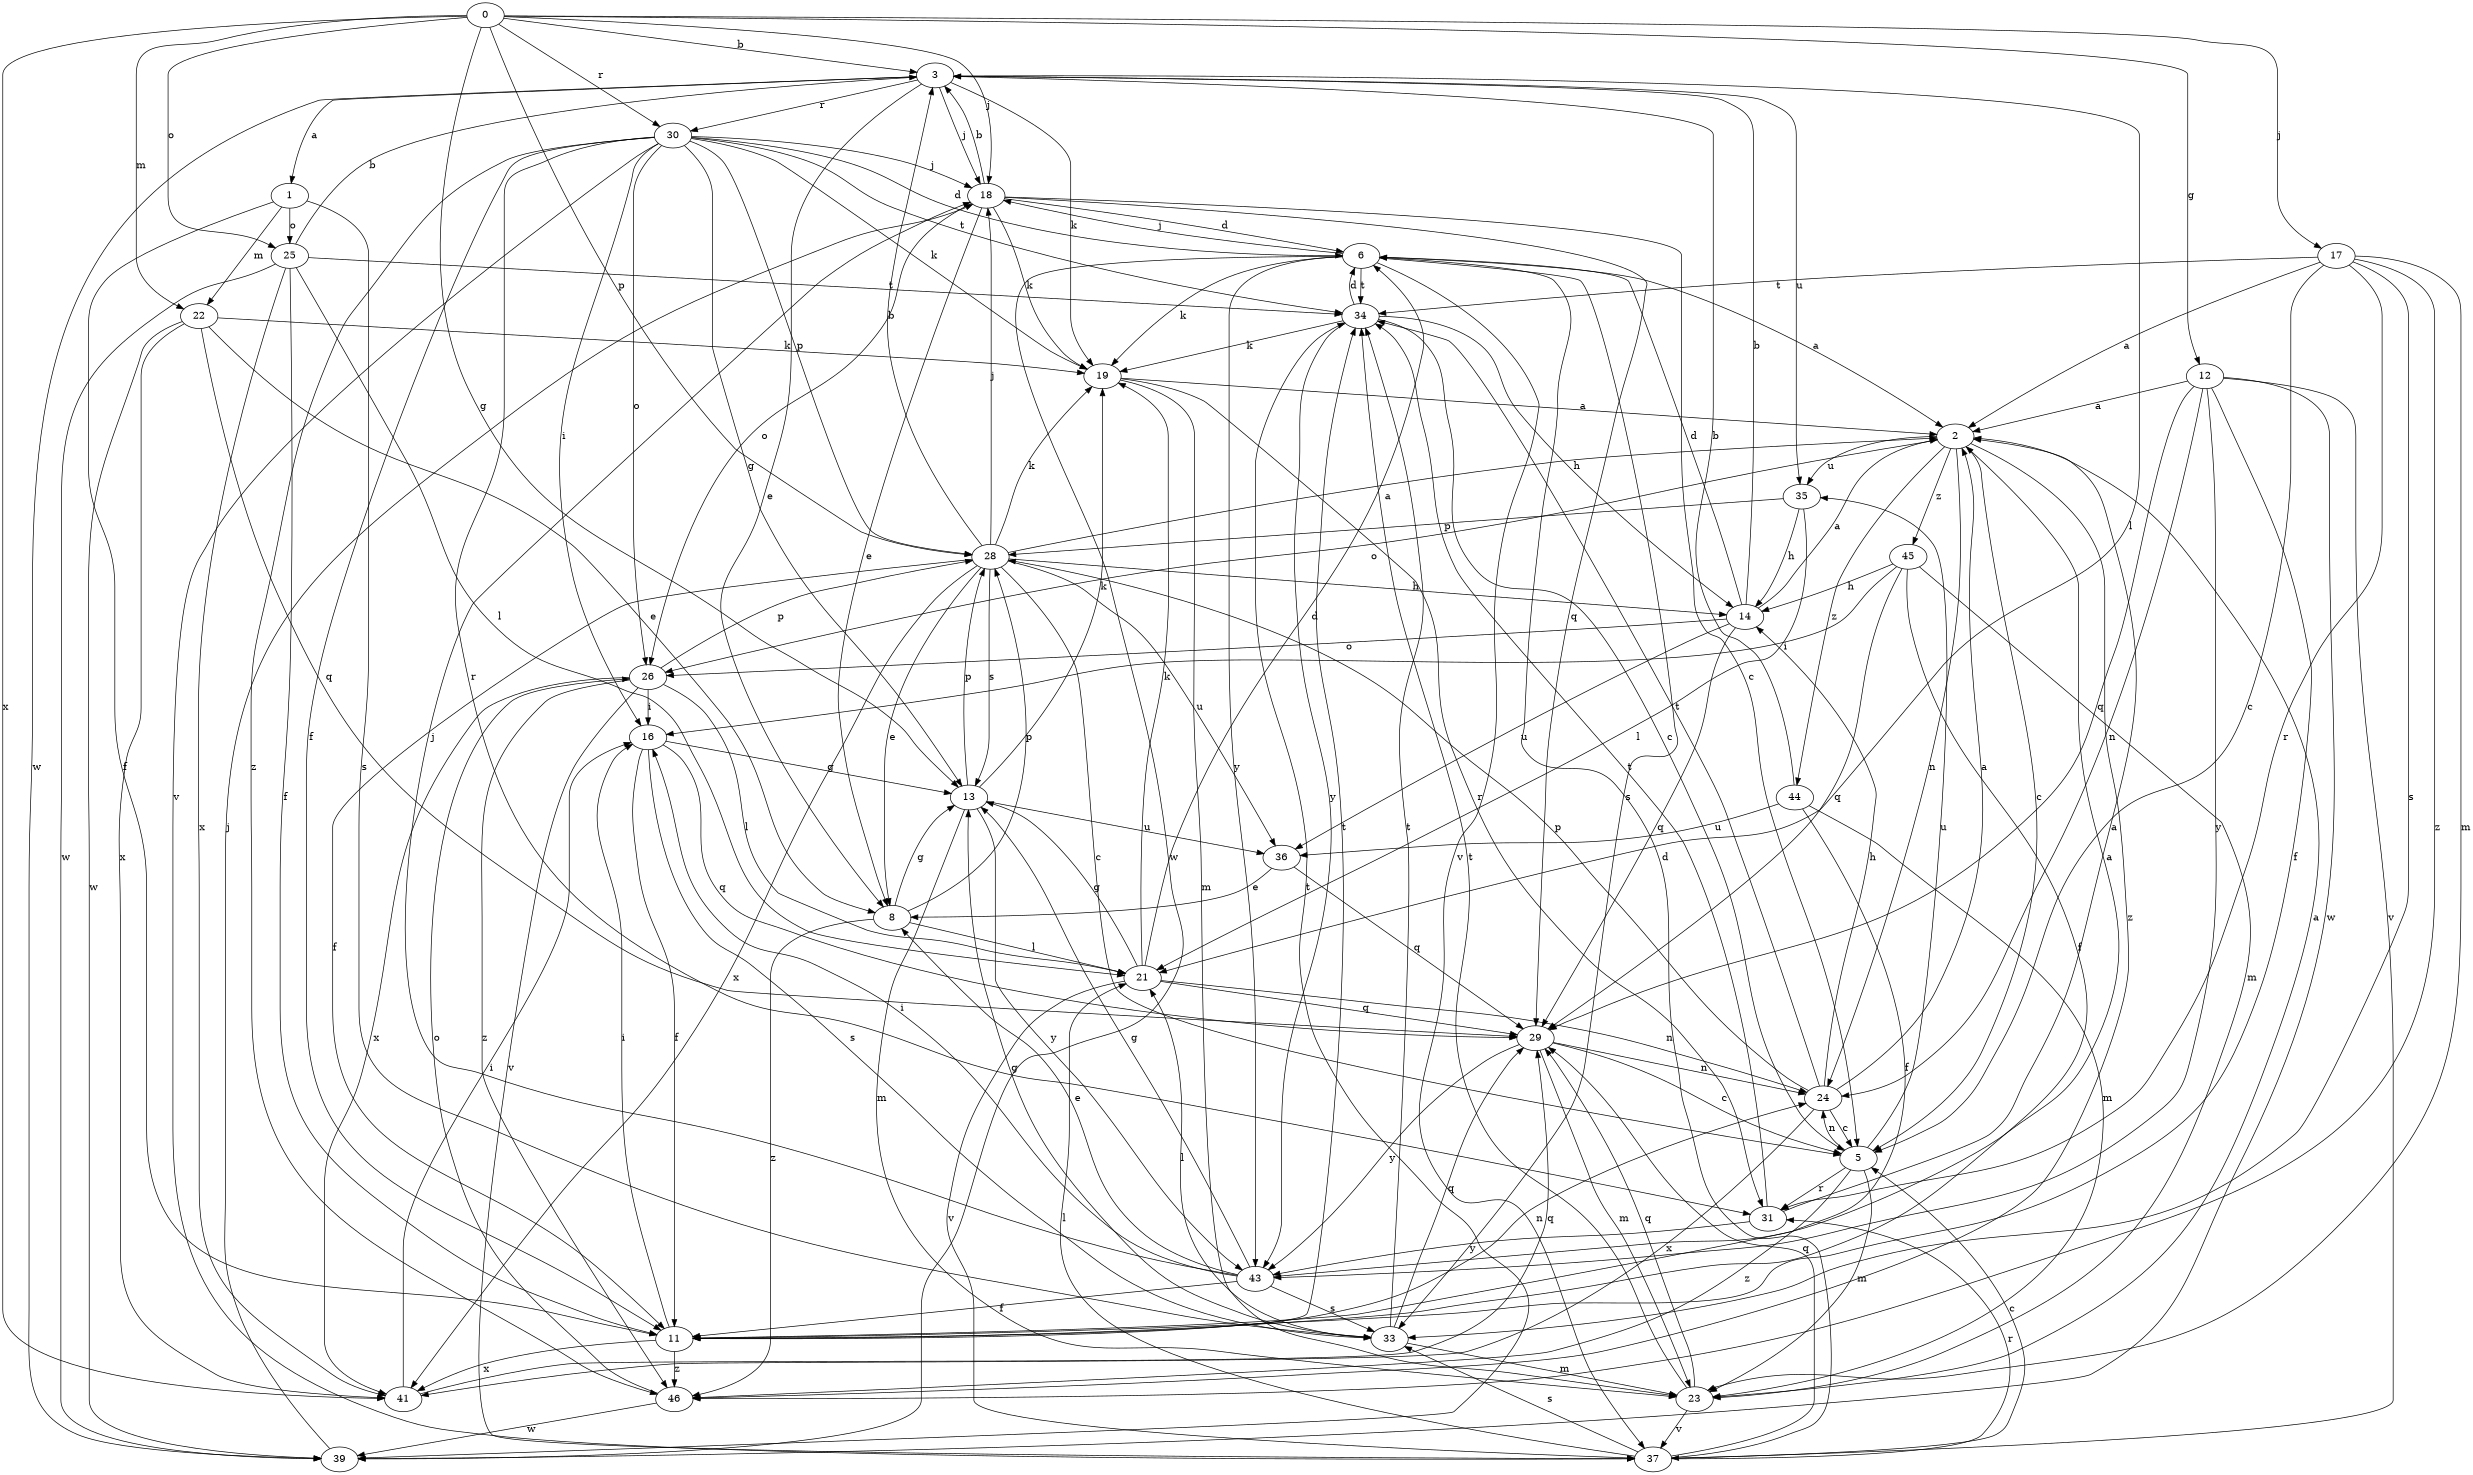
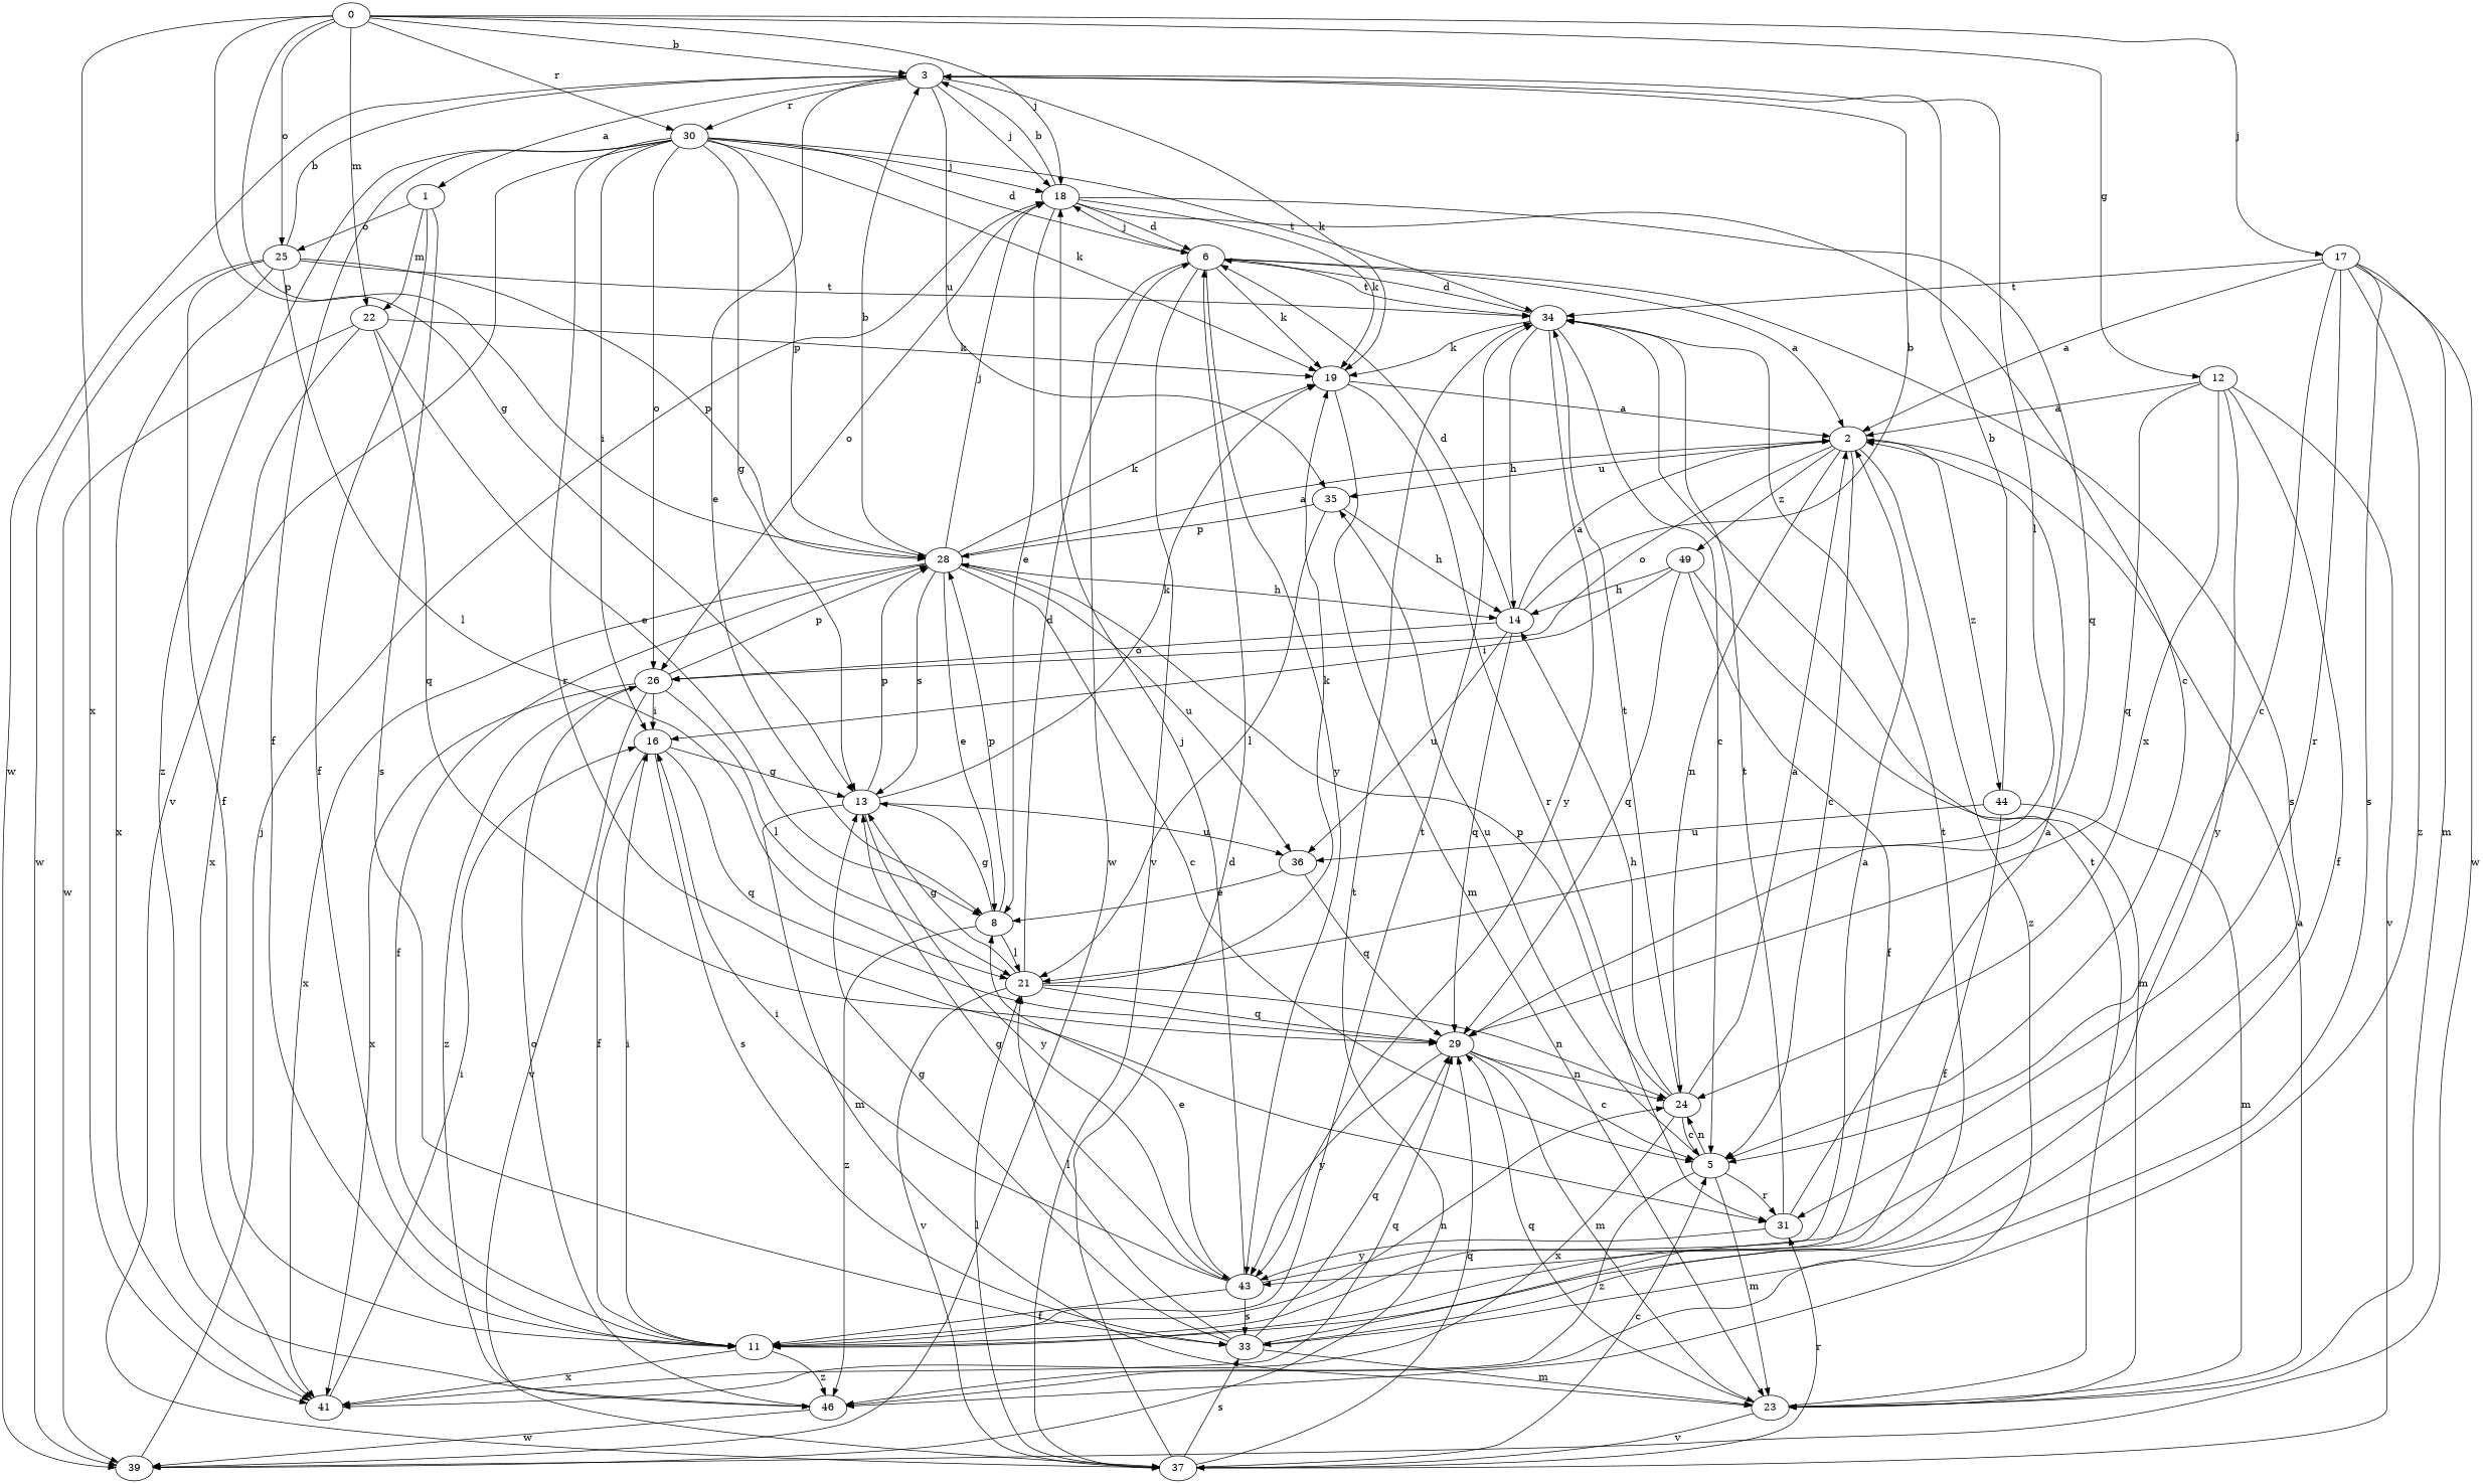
  strict digraph {
    0
    3
    12
    13
    17
    18
    22
    25
    28
    30
    41
    1
    35
    8
    19
    21
    39
    11
    2
    24
    37
    43
    29
    23
    36
    33
    5
    46
    31
    34
    26
    6
    14
    16
    44
-   45
+   45 [label=49]
    0 -> 3 [label=b]
    0 -> 12 [label=g]
    0 -> 13 [label=g]
    0 -> 17 [label=j]
    0 -> 18 [label=j]
    0 -> 22 [label=m]
    0 -> 25 [label=o]
    0 -> 28 [label=p]
    0 -> 30 [label=r]
    0 -> 41 [label=x]
    3 -> 18 [label=j]
    3 -> 30 [label=r]
    3 -> 1 [label=a]
    3 -> 35 [label=u]
    3 -> 8 [label=e]
    3 -> 19 [label=k]
    3 -> 21 [label=l]
    3 -> 39 [label=w]
    12 -> 11 [label=f]
    12 -> 2 [label=a]
-   12 -> 24 [label=n]
+   12 -> 24 [label=x]
    12 -> 37 [label=v]
    12 -> 43 [label=y]
    12 -> 29 [label=q]
    13 -> 28 [label=p]
    13 -> 19 [label=k]
    13 -> 43 [label=y]
    13 -> 23 [label=m]
    13 -> 36 [label=u]
-   12 -> 39 [label=w]
+   17 -> 39 [label=w]
    17 -> 2 [label=a]
    17 -> 23 [label=m]
    17 -> 33 [label=s]
    17 -> 5 [label=c]
    17 -> 46 [label=z]
    17 -> 31 [label=r]
    17 -> 34 [label=t]
    18 -> 3 [label=b]
    18 -> 8 [label=e]
    18 -> 19 [label=k]
    18 -> 29 [label=q]
    18 -> 5 [label=c]
    18 -> 26 [label=o]
    18 -> 6 [label=d]
    22 -> 41 [label=x]
    22 -> 8 [label=e]
    22 -> 19 [label=k]
    22 -> 39 [label=w]
    22 -> 29 [label=q]
    25 -> 3 [label=b]
+   25 -> 28 [label=p]
    25 -> 41 [label=x]
    25 -> 21 [label=l]
    25 -> 39 [label=w]
    25 -> 11 [label=f]
    25 -> 34 [label=t]
    28 -> 3 [label=b]
    28 -> 13 [label=s]
    28 -> 18 [label=j]
    28 -> 41 [label=x]
    28 -> 8 [label=e]
    28 -> 19 [label=k]
    28 -> 11 [label=f]
    28 -> 2 [label=a]
    28 -> 36 [label=u]
    28 -> 5 [label=c]
    28 -> 14 [label=h]
    30 -> 13 [label=g]
    30 -> 18 [label=j]
    30 -> 28 [label=p]
    30 -> 19 [label=k]
    30 -> 11 [label=f]
    30 -> 37 [label=v]
    30 -> 46 [label=z]
    30 -> 31 [label=r]
    30 -> 34 [label=t]
    30 -> 26 [label=o]
    30 -> 6 [label=d]
    30 -> 16 [label=i]
    41 -> 29 [label=q]
    41 -> 16 [label=i]
    1 -> 22 [label=m]
    1 -> 25 [label=o]
    1 -> 11 [label=f]
    1 -> 33 [label=s]
    35 -> 28 [label=p]
    35 -> 21 [label=l]
    35 -> 14 [label=h]
    8 -> 13 [label=g]
    8 -> 28 [label=p]
    8 -> 21 [label=l]
    8 -> 46 [label=z]
    19 -> 2 [label=a]
    19 -> 23 [label=m]
    19 -> 31 [label=r]
    21 -> 13 [label=g]
    21 -> 19 [label=k]
    21 -> 24 [label=n]
    21 -> 37 [label=v]
    21 -> 29 [label=q]
    21 -> 6 [label=d]
    39 -> 18 [label=j]
    39 -> 34 [label=t]
    11 -> 41 [label=x]
    11 -> 24 [label=n]
    11 -> 46 [label=z]
    11 -> 34 [label=t]
    11 -> 16 [label=i]
    2 -> 35 [label=u]
    2 -> 24 [label=n]
    2 -> 5 [label=c]
    2 -> 46 [label=z]
    2 -> 26 [label=o]
    2 -> 44 [label=z]
    2 -> 45 [label=z]
    24 -> 28 [label=p]
    24 -> 41 [label=x]
    24 -> 2 [label=a]
    24 -> 5 [label=c]
    24 -> 34 [label=t]
    24 -> 14 [label=h]
    37 -> 21 [label=l]
    37 -> 29 [label=q]
    37 -> 33 [label=s]
    37 -> 5 [label=c]
    37 -> 31 [label=r]
    37 -> 6 [label=d]
    43 -> 13 [label=g]
    43 -> 18 [label=j]
    43 -> 8 [label=e]
    43 -> 11 [label=f]
    43 -> 2 [label=a]
    43 -> 33 [label=s]
    43 -> 16 [label=i]
    29 -> 24 [label=n]
    29 -> 43 [label=y]
    29 -> 23 [label=m]
    29 -> 5 [label=c]
    23 -> 2 [label=a]
    23 -> 37 [label=v]
    23 -> 29 [label=q]
    23 -> 34 [label=t]
    36 -> 8 [label=e]
    36 -> 29 [label=q]
    33 -> 13 [label=g]
    33 -> 21 [label=l]
    33 -> 29 [label=q]
    33 -> 23 [label=m]
    33 -> 34 [label=t]
    5 -> 35 [label=u]
    5 -> 24 [label=n]
    5 -> 23 [label=m]
    5 -> 46 [label=z]
    5 -> 31 [label=r]
    46 -> 39 [label=w]
    46 -> 26 [label=o]
    31 -> 2 [label=a]
    31 -> 43 [label=y]
    31 -> 34 [label=t]
    34 -> 19 [label=k]
    34 -> 43 [label=y]
    34 -> 5 [label=c]
    34 -> 6 [label=d]
    34 -> 14 [label=h]
    26 -> 28 [label=p]
    26 -> 41 [label=x]
    26 -> 21 [label=l]
    26 -> 37 [label=v]
    26 -> 46 [label=z]
    26 -> 16 [label=i]
    6 -> 18 [label=j]
    6 -> 19 [label=k]
    6 -> 39 [label=w]
    6 -> 2 [label=a]
    6 -> 37 [label=v]
    6 -> 43 [label=y]
    6 -> 33 [label=s]
    6 -> 34 [label=t]
    14 -> 3 [label=b]
    14 -> 2 [label=a]
    14 -> 29 [label=q]
    14 -> 36 [label=u]
    14 -> 26 [label=o]
    14 -> 6 [label=d]
    16 -> 13 [label=g]
    16 -> 11 [label=f]
    16 -> 29 [label=q]
    16 -> 33 [label=s]
    44 -> 3 [label=b]
    44 -> 11 [label=f]
    44 -> 23 [label=m]
    44 -> 36 [label=u]
    45 -> 11 [label=f]
    45 -> 29 [label=q]
    45 -> 23 [label=m]
    45 -> 14 [label=h]
    45 -> 16 [label=i]
  }
